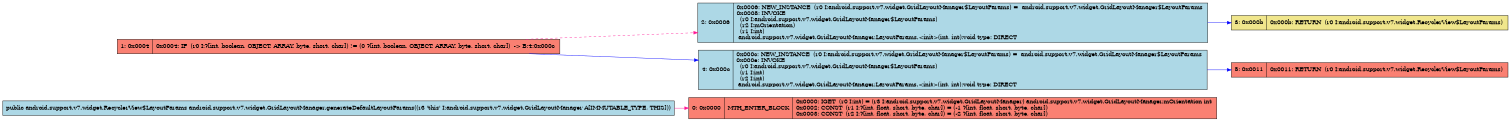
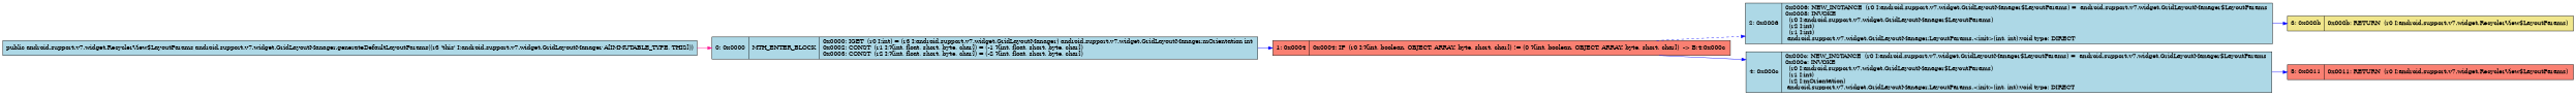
  digraph {
    rankdir=LR
    node [fillcolor=lightblue shape=record style=filled]
    edge [color=blue]
-   n1 [fillcolor=salmon label="{0\:\ 0x0000|MTH_ENTER_BLOCK\l|0x0000: IGET  (r0 I:int) = (r3 I:android.support.v7.widget.GridLayoutManager) android.support.v7.widget.GridLayoutManager.mOrientation int \l0x0002: CONST  (r1 I:?[int, float, short, byte, char]) = (\-1 ?[int, float, short, byte, char]) \l0x0003: CONST  (r2 I:?[int, float, short, byte, char]) = (\-2 ?[int, float, short, byte, char]) \l}"]
+   n1 [label="{0\:\ 0x0000|MTH_ENTER_BLOCK\l|0x0000: IGET  (r0 I:int) = (r3 I:android.support.v7.widget.GridLayoutManager) android.support.v7.widget.GridLayoutManager.mOrientation int \l0x0002: CONST  (r1 I:?[int, float, short, byte, char]) = (\-1 ?[int, float, short, byte, char]) \l0x0003: CONST  (r2 I:?[int, float, short, byte, char]) = (\-2 ?[int, float, short, byte, char]) \l}"]
    n2 [fillcolor=salmon label="{1\:\ 0x0004|0x0004: IF  (r0 I:?[int, boolean, OBJECT, ARRAY, byte, short, char]) != (0 ?[int, boolean, OBJECT, ARRAY, byte, short, char])  \-\> B:4:0x000c \l}"]
-   n3 [label="{2\:\ 0x0006|0x0006: NEW_INSTANCE  (r0 I:android.support.v7.widget.GridLayoutManager$LayoutParams) =  android.support.v7.widget.GridLayoutManager$LayoutParams \l0x0008: INVOKE  \l  (r0 I:android.support.v7.widget.GridLayoutManager$LayoutParams)\l  (r2 I:mOrientation)\l  (r1 I:int)\l android.support.v7.widget.GridLayoutManager.LayoutParams.\<init\>(int, int):void type: DIRECT \l}"]
-   n4 [label="{4\:\ 0x000c|0x000c: NEW_INSTANCE  (r0 I:android.support.v7.widget.GridLayoutManager$LayoutParams) =  android.support.v7.widget.GridLayoutManager$LayoutParams \l0x000e: INVOKE  \l  (r0 I:android.support.v7.widget.GridLayoutManager$LayoutParams)\l  (r1 I:int)\l  (r2 I:int)\l android.support.v7.widget.GridLayoutManager.LayoutParams.\<init\>(int, int):void type: DIRECT \l}"]
+   n3 [label="{2\:\ 0x0006|0x0006: NEW_INSTANCE  (r0 I:android.support.v7.widget.GridLayoutManager$LayoutParams) =  android.support.v7.widget.GridLayoutManager$LayoutParams \l0x0008: INVOKE  \l  (r0 I:android.support.v7.widget.GridLayoutManager$LayoutParams)\l  (r2 I:int)\l  (r1 I:int)\l android.support.v7.widget.GridLayoutManager.LayoutParams.\<init\>(int, int):void type: DIRECT \l}"]
+   n4 [label="{4\:\ 0x000c|0x000c: NEW_INSTANCE  (r0 I:android.support.v7.widget.GridLayoutManager$LayoutParams) =  android.support.v7.widget.GridLayoutManager$LayoutParams \l0x000e: INVOKE  \l  (r0 I:android.support.v7.widget.GridLayoutManager$LayoutParams)\l  (r1 I:int)\l  (r2 I:mOrientation)\l android.support.v7.widget.GridLayoutManager.LayoutParams.\<init\>(int, int):void type: DIRECT \l}"]
    n5 [fillcolor=khaki label="{3\:\ 0x000b|0x000b: RETURN  (r0 I:android.support.v7.widget.RecyclerView$LayoutParams) \l}"]
    n6 [fillcolor=salmon label="{5\:\ 0x0011|0x0011: RETURN  (r0 I:android.support.v7.widget.RecyclerView$LayoutParams) \l}"]
    n7 [label="{public android.support.v7.widget.RecyclerView$LayoutParams android.support.v7.widget.GridLayoutManager.generateDefaultLayoutParams((r3 'this' I:android.support.v7.widget.GridLayoutManager A[IMMUTABLE_TYPE, THIS])) }"]
-   n2 -> n3 [color=deeppink style=dashed]
+   n1 -> n2
+   n2 -> n3 [style=dashed]
    n2 -> n4
    n3 -> n5
    n4 -> n6
    n7 -> n1 [color=deeppink]
  }
